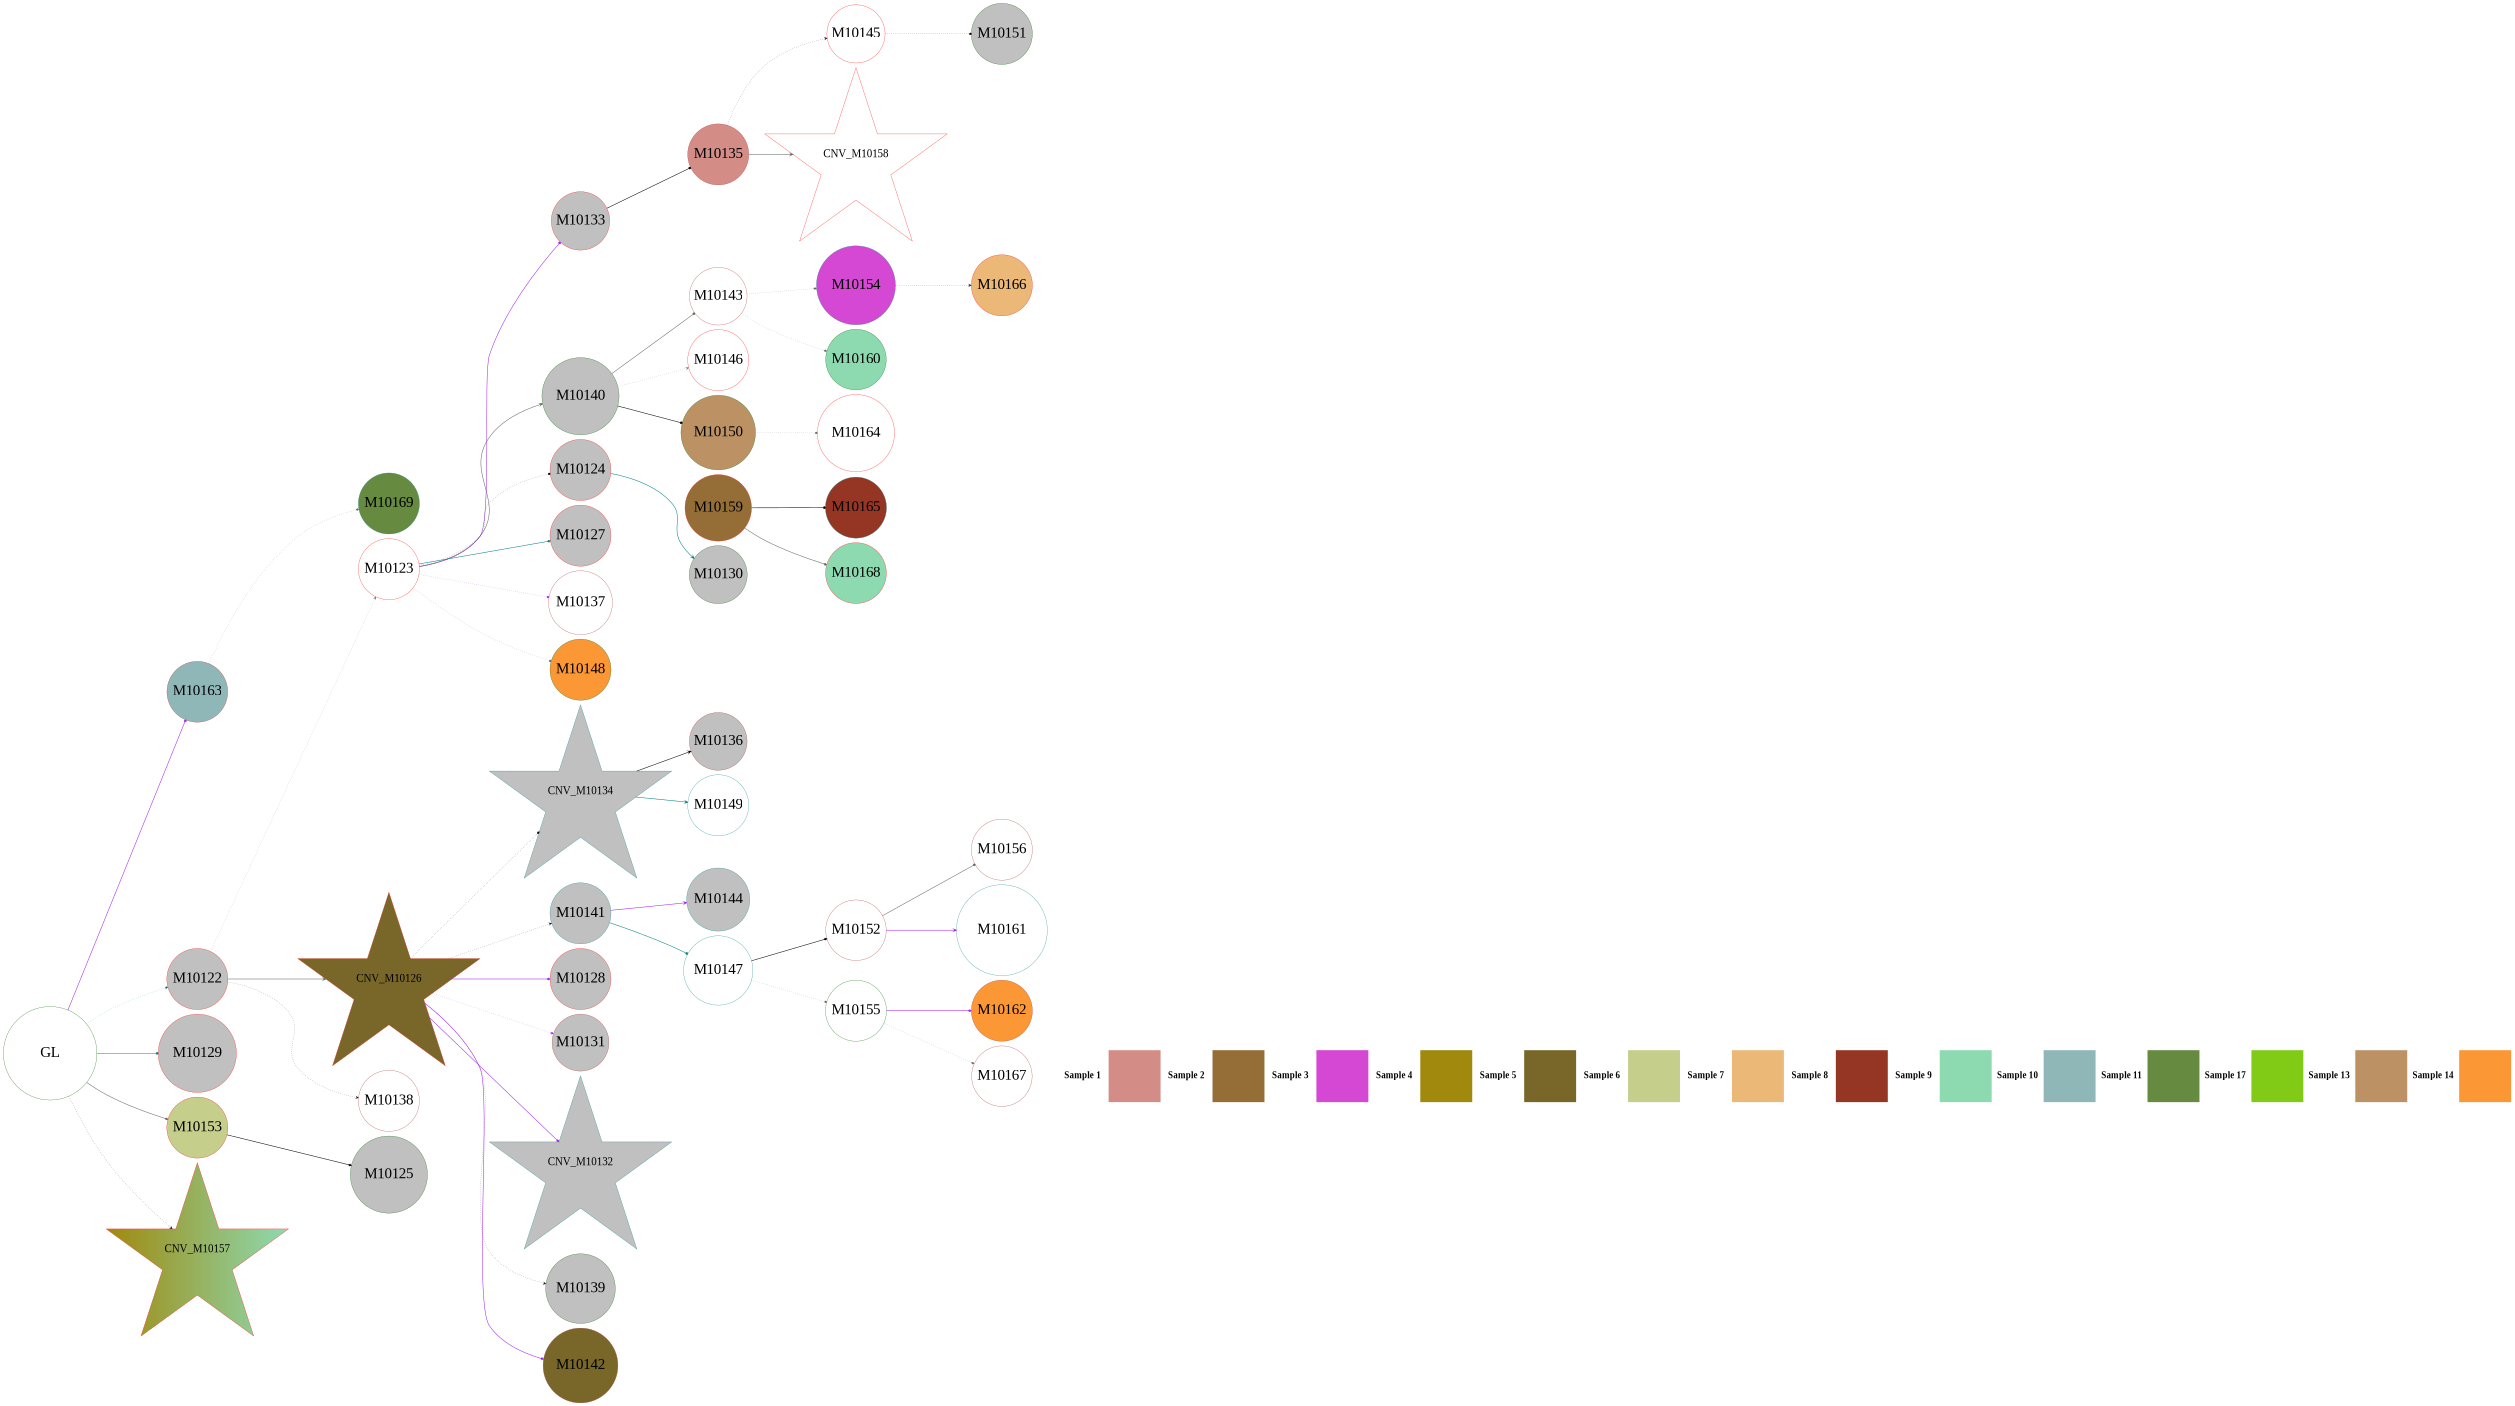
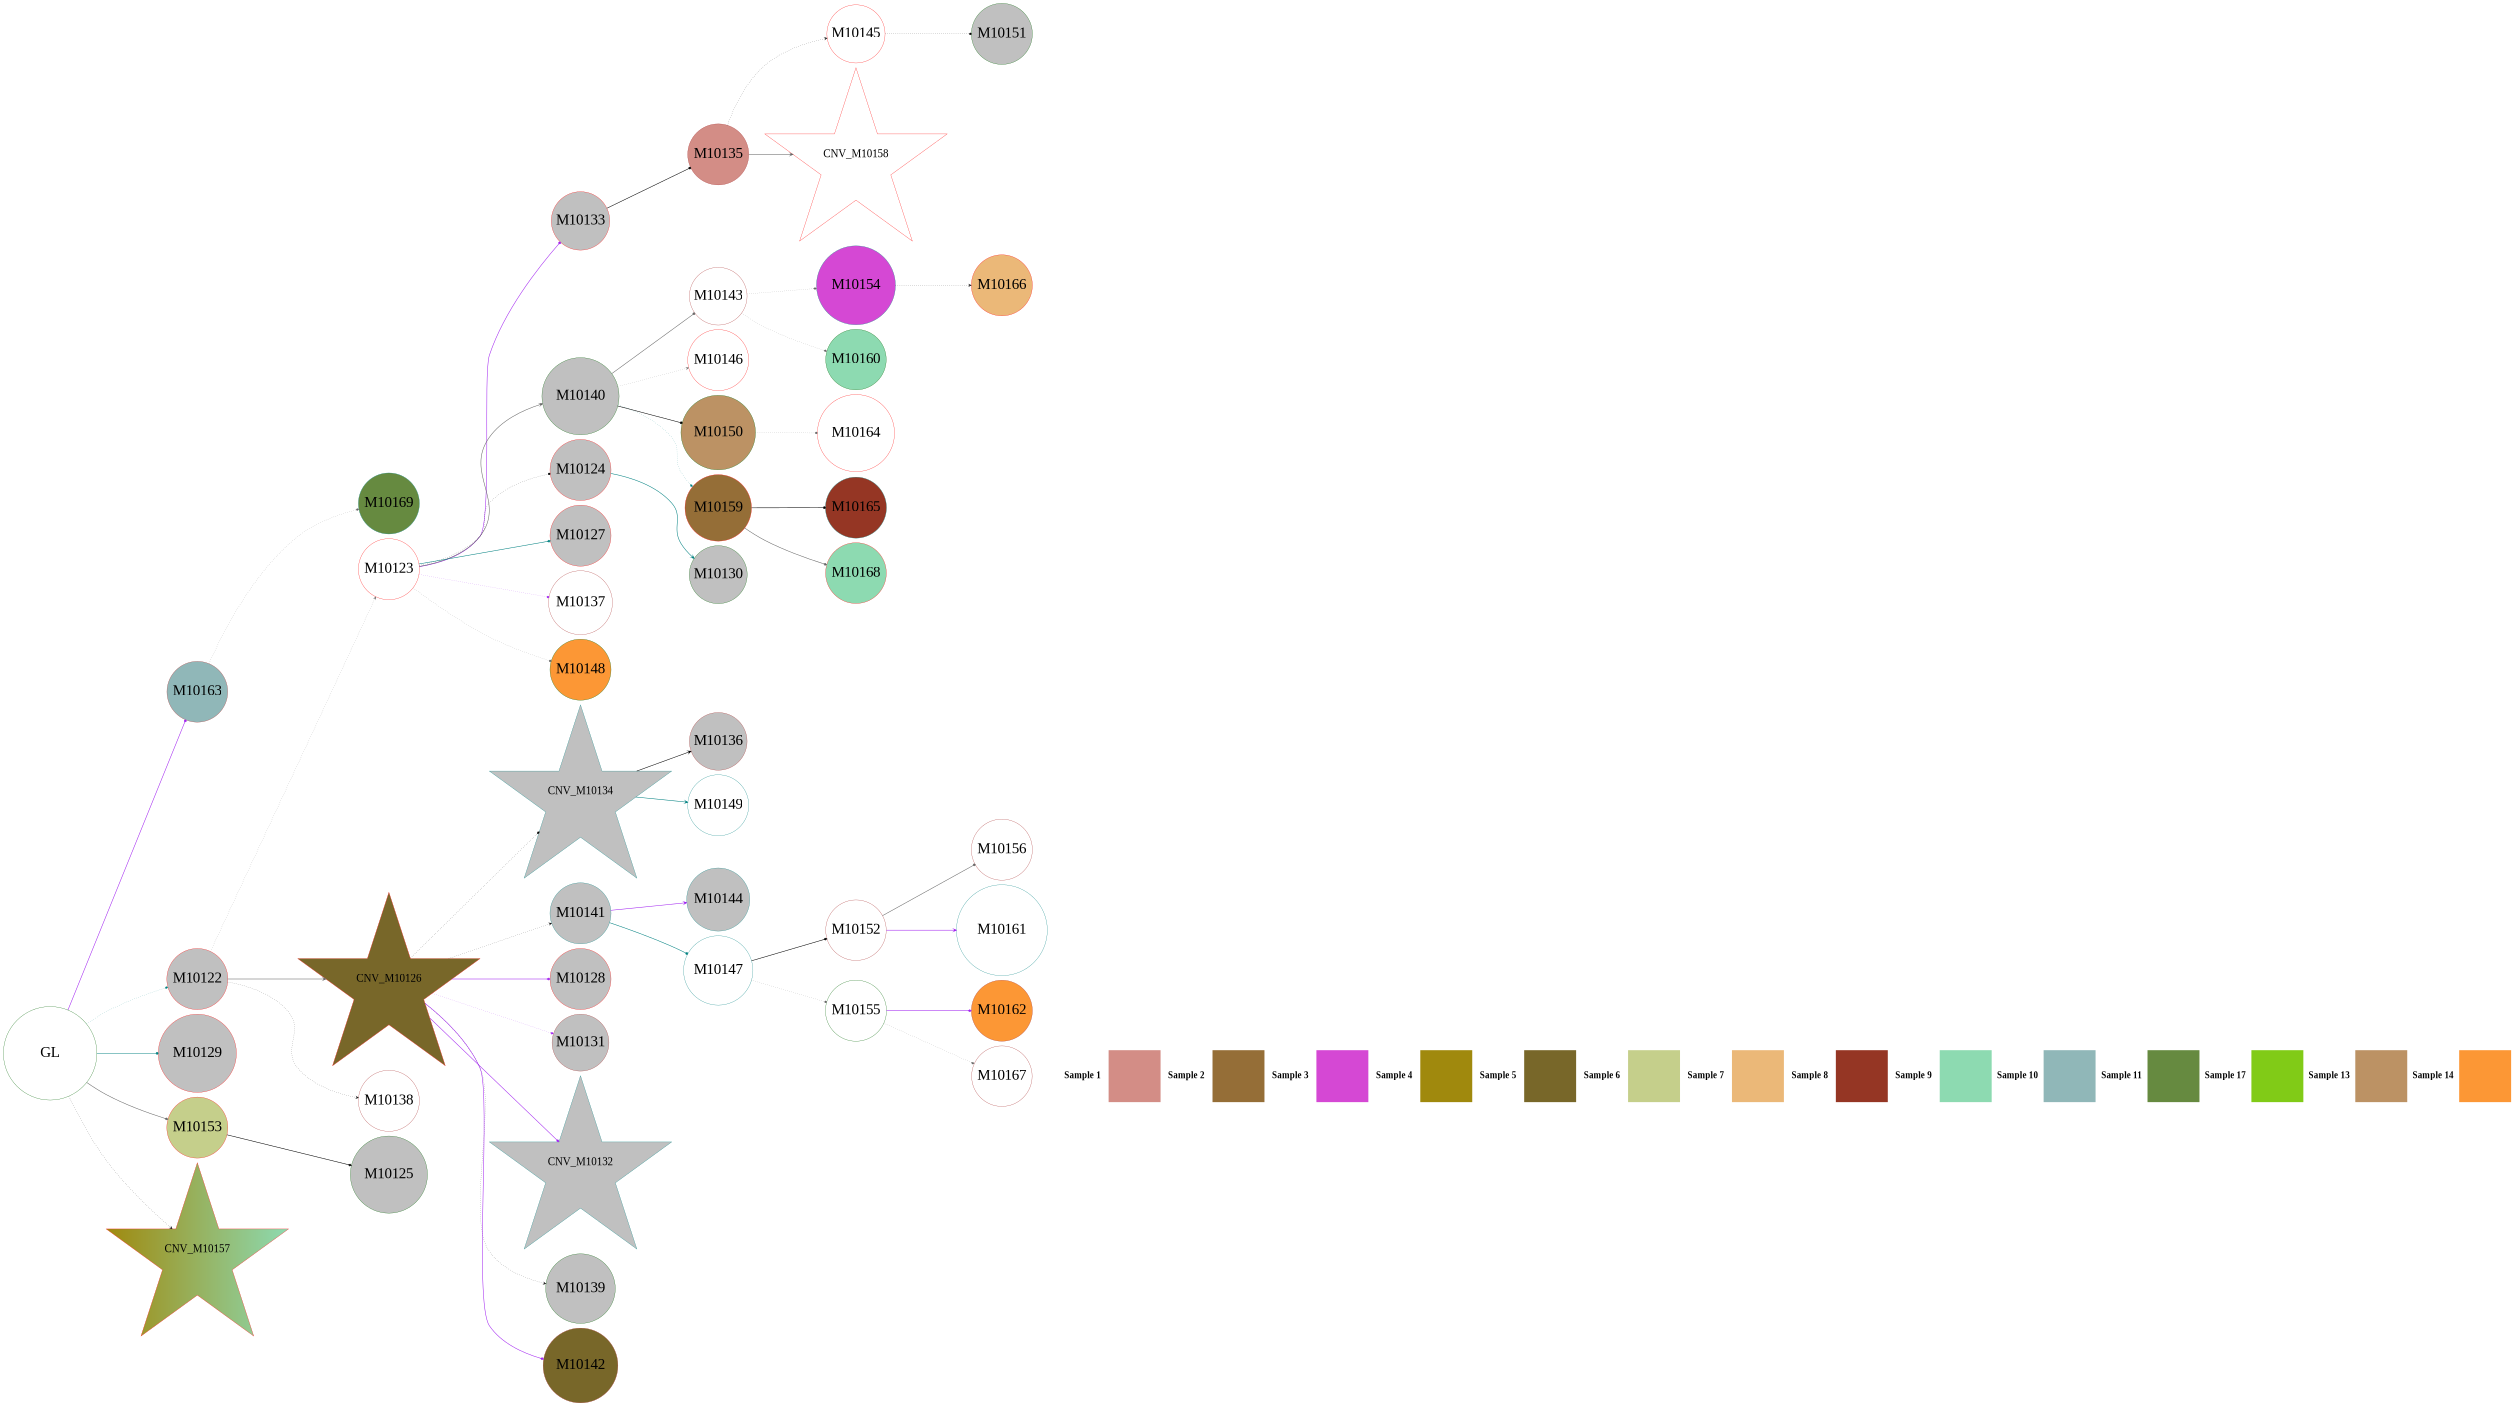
  digraph {
    fontname="Liberation Serif"
    rankdir=LR
    node [fontname="Liberation Serif" shape=circle color=red fillcolor=grey fontsize=56 style=filled]
    edge [arrowhead=diamond color=gray40 fontname="Liberation Serif" style=bold]
    n1 [label=<<TABLE border="0" cellborder="0" cellspacing="0">  <TR><TD width="200" height="200" colspan="1"><FONT POINT-SIZE="36.0"><B>Sample 1</B></FONT></TD><TD width="200" height="200" colspan="1" BGCOLOR="#d38d86"></TD> <TD width="200" height="200" colspan="1"><FONT POINT-SIZE="36.0"><B>Sample 2</B></FONT></TD><TD width="200" height="200" colspan="1" BGCOLOR="#956e37"></TD> <TD width="200" height="200" colspan="1"><FONT POINT-SIZE="36.0"><B>Sample 3</B></FONT></TD><TD width="200" height="200" colspan="1" BGCOLOR="#d548d4"></TD> <TD width="200" height="200" colspan="1"><FONT POINT-SIZE="36.0"><B>Sample 4</B></FONT></TD><TD width="200" height="200" colspan="1" BGCOLOR="#a0890d"></TD> <TD width="200" height="200" colspan="1"><FONT POINT-SIZE="36.0"><B>Sample 5</B></FONT></TD><TD width="200" height="200" colspan="1" BGCOLOR="#786729"></TD> <TD width="200" height="200" colspan="1"><FONT POINT-SIZE="36.0"><B>Sample 6</B></FONT></TD><TD width="200" height="200" colspan="1" BGCOLOR="#c5cf8b"></TD> <TD width="200" height="200" colspan="1"><FONT POINT-SIZE="36.0"><B>Sample 7</B></FONT></TD><TD width="200" height="200" colspan="1" BGCOLOR="#ebb878"></TD> <TD width="200" height="200" colspan="1"><FONT POINT-SIZE="36.0"><B>Sample 8</B></FONT></TD><TD width="200" height="200" colspan="1" BGCOLOR="#953624"></TD> <TD width="200" height="200" colspan="1"><FONT POINT-SIZE="36.0"><B>Sample 9</B></FONT></TD><TD width="200" height="200" colspan="1" BGCOLOR="#8ddab1"></TD> <TD width="200" height="200" colspan="1"><FONT POINT-SIZE="36.0"><B>Sample 10</B></FONT></TD><TD width="200" height="200" colspan="1" BGCOLOR="#90b7b8"></TD> <TD width="200" height="200" colspan="1"><FONT POINT-SIZE="36.0"><B>Sample 11</B></FONT></TD><TD width="200" height="200" colspan="1" BGCOLOR="#668a40"></TD> <TD width="200" height="200" colspan="1"><FONT POINT-SIZE="36.0"><B>Sample 17</B></FONT></TD><TD width="200" height="200" colspan="1" BGCOLOR="#81cb17"></TD> <TD width="200" height="200" colspan="1"><FONT POINT-SIZE="36.0"><B>Sample 13</B></FONT></TD><TD width="200" height="200" colspan="1" BGCOLOR="#bc9264"></TD> <TD width="200" height="200" colspan="1"><FONT POINT-SIZE="36.0"><B>Sample 14</B></FONT></TD><TD width="200" height="200" colspan="1" BGCOLOR="#fc9735"></TD> </TR></TABLE>> margin=0 shape=none color="" fillcolor="" fontsize="" style=""]
    n2 [color=brown fillcolor="#90b7b8" height=2 label=M10163 width=2.02]
    n3 [color=teal fillcolor="#668a40" height=2 label=M10169 width=1.35]
    n4 [height=2 label=M10133 width=3.13]
    n5 [color=brown fillcolor="#d38d86" height=2 label=M10135 width=1.76]
    n6 [fillcolor=white height=2 label=M10145 width=3.11]
    n7 [fillcolor=white fontsize=42 label=CNV_M10158 shape=star]
    n8 [color=darkgreen height=2 label=M10151 width=0.38]
    n9 [color=teal fontsize=42 label=CNV_M10134 shape=star]
    n10 [color=brown height=2 label=M10136 width=3.09]
    n11 [color=teal height=2 label=M10149 style=wedged width=1.27 fillcolor=""]
    n12 [color=darkgreen height=2 label=M10140 width=4.13]
    n13 [color=brown height=2 label=M10143 style=wedged width=2.53 fillcolor=""]
    n14 [height=2 label=M10146 style=wedged width=0.55 fillcolor=""]
    n15 [color=darkgreen fillcolor="#bc9264" height=2 label=M10150 width=3.99]
    n16 [fillcolor="#956e37" height=2 label=M10159 width=3.56]
    n17 [color=teal fillcolor="#d548d4" height=2 label=M10154 width=4.22]
    n18 [color=darkgreen fillcolor="#8ddab1" height=2 label=M10160 width=2.06]
    n19 [height=2 label=M10164 style=wedged width=4.13 fillcolor=""]
    n20 [color=teal fillcolor="#953624" height=2 label=M10165 width=0.46]
    n21 [fillcolor="#8ddab1" height=2 label=M10168 width=2.01]
    n22 [fillcolor="#ebb878" height=2 label=M10166 width=0.28]
    n23 [color=teal height=2 label=M10141 width=0.14]
    n24 [color=teal height=2 label=M10144 width=3.37]
    n25 [color=teal fillcolor=white height=2 label=M10147 width=3.71]
    n26 [color=brown height=2 label=M10152 style=wedged width=2.05 fillcolor=""]
    n27 [color=darkgreen height=2 label=M10155 style=wedged width=0.95 fillcolor=""]
    n28 [color=brown fillcolor=white height=2 label=M10156 width=1.73]
    n29 [color=teal fillcolor=white height=2 label=M10161 width=4.86]
    n30 [color=brown fillcolor="#fc9735" height=2 label=M10162 width=0.56]
    n31 [color=brown height=2 label=M10167 style=wedged width=3.23 fillcolor=""]
    n32 [color=darkgreen height=5 label=GL width=5 shape="" fillcolor="" style=""]
    n33 [height=2 label=M10122 width=1.25]
    n34 [height=2 label=M10129 width=4.18]
    n35 [fillcolor="#c5cf8b" height=2 label=M10153 width=0.49]
    n36 [fillcolor="#a0890d:#8ddab1" fontsize=42 label=CNV_M10157 shape=star]
    n37 [height=2 label=M10123 style=wedged width=1.11 fillcolor=""]
    n38 [fillcolor="#786729" fontsize=42 label=CNV_M10126 shape=star]
    n39 [color=brown height=2 label=M10138 style=wedged width=0.76 fillcolor=""]
    n40 [color=darkgreen height=2 label=M10125 width=4.12]
    n41 [height=2 label=M10124 width=1.92]
    n42 [height=2 label=M10127 width=1.36]
    n43 [color=brown height=2 label=M10137 style=wedged width=3.42 fillcolor=""]
    n44 [color=darkgreen fillcolor="#fc9735" height=2 label=M10148 width=1.94]
    n45 [height=2 label=M10128 width=0.47]
    n46 [color=brown height=2 label=M10131 width=2.73]
    n47 [color=teal fontsize=42 label=CNV_M10132 shape=star]
    n48 [color=darkgreen height=2 label=M10139 width=3.72]
    n49 [color=brown fillcolor="#786729" height=2 label=M10142 width=4]
    n50 [color=darkgreen height=2 label=M10130 width=2.47]
    subgraph sub_1 {
      rank=sink
      n1
    }
    n2 -> n3 [style=dotted]
    n4 -> n5 [arrowhead=dot color=black]
    n5 -> n6 [arrowhead=vee color=black style=dotted]
    n5 -> n7 [arrowhead=vee]
    n6 -> n8 [arrowhead=dot color=black style=dotted]
    n9 -> n10 [arrowhead=vee color=black]
    n9 -> n11 [arrowhead=vee color=teal]
    n12 -> n13 [arrowhead=dot]
    n12 -> n14 [arrowhead=vee style=dotted]
    n12 -> n15 [arrowhead=dot color=black]
+   n12 -> n16 [color=teal style=dotted]
    n13 -> n17 [style=dotted]
    n13 -> n18 [style=dotted]
    n15 -> n19 [arrowhead=dot style=dotted]
    n16 -> n20 [arrowhead=dot color=black]
    n16 -> n21
    n17 -> n22 [arrowhead=vee color=black style=dotted]
    n23 -> n24 [arrowhead=vee color=purple]
    n23 -> n25 [arrowhead=dot color=teal]
    n25 -> n26 [color=black]
    n25 -> n27 [arrowhead=dot style=dotted]
    n26 -> n28 [arrowhead=dot]
    n26 -> n29 [arrowhead=vee color=purple]
    n27 -> n30 [color=purple]
    n27 -> n31 [style=dotted]
    n32 -> n2 [arrowhead=dot color=purple]
    n32 -> n33 [color=teal style=dotted]
    n32 -> n34 [arrowhead=dot color=teal]
    n32 -> n35
    n32 -> n36 [arrowhead=vee color=black style=dotted]
    n33 -> n37 [arrowhead=vee style=dotted]
    n33 -> n38 [arrowhead=vee]
    n33 -> n39 [arrowhead=vee color=black style=dotted]
    n35 -> n40 [color=black]
    n37 -> n4 [arrowhead=dot color=purple]
    n37 -> n12 [arrowhead=vee]
    n37 -> n41 [arrowhead=dot color=black style=dotted]
    n37 -> n42 [color=teal]
    n37 -> n43 [arrowhead=dot color=purple style=dotted]
    n37 -> n44 [arrowhead=dot style=dotted]
    n38 -> n9 [color=black style=dotted]
    n38 -> n23 [arrowhead=vee color=black style=dotted]
    n38 -> n45 [color=purple]
    n38 -> n46 [color=purple style=dotted]
    n38 -> n47 [color=purple]
    n38 -> n48 [arrowhead=vee color=black style=dotted]
    n38 -> n49 [color=purple]
    n41 -> n50 [arrowhead=vee color=teal]
  }
